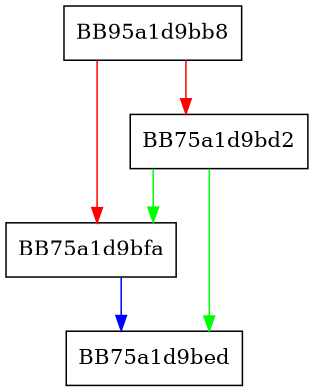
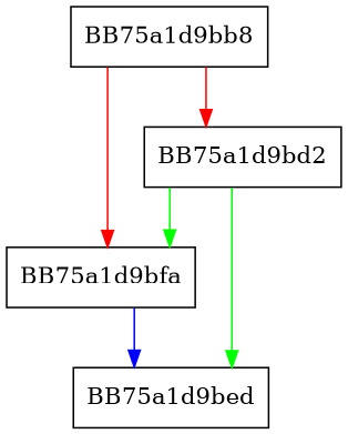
  digraph {
    splines=ortho
    node [shape=box]
    edge [color=red]
-   BB75a1d9bb8 [label=BB95a1d9bb8]
+   BB75a1d9bb8
    BB75a1d9bfa
    BB75a1d9bd2
    BB75a1d9bed
    BB75a1d9bb8 -> BB75a1d9bfa
    BB75a1d9bb8 -> BB75a1d9bd2
    BB75a1d9bfa -> BB75a1d9bed [color=blue]
    BB75a1d9bd2 -> BB75a1d9bfa [color=green]
    BB75a1d9bd2 -> BB75a1d9bed [color=green]
  }
